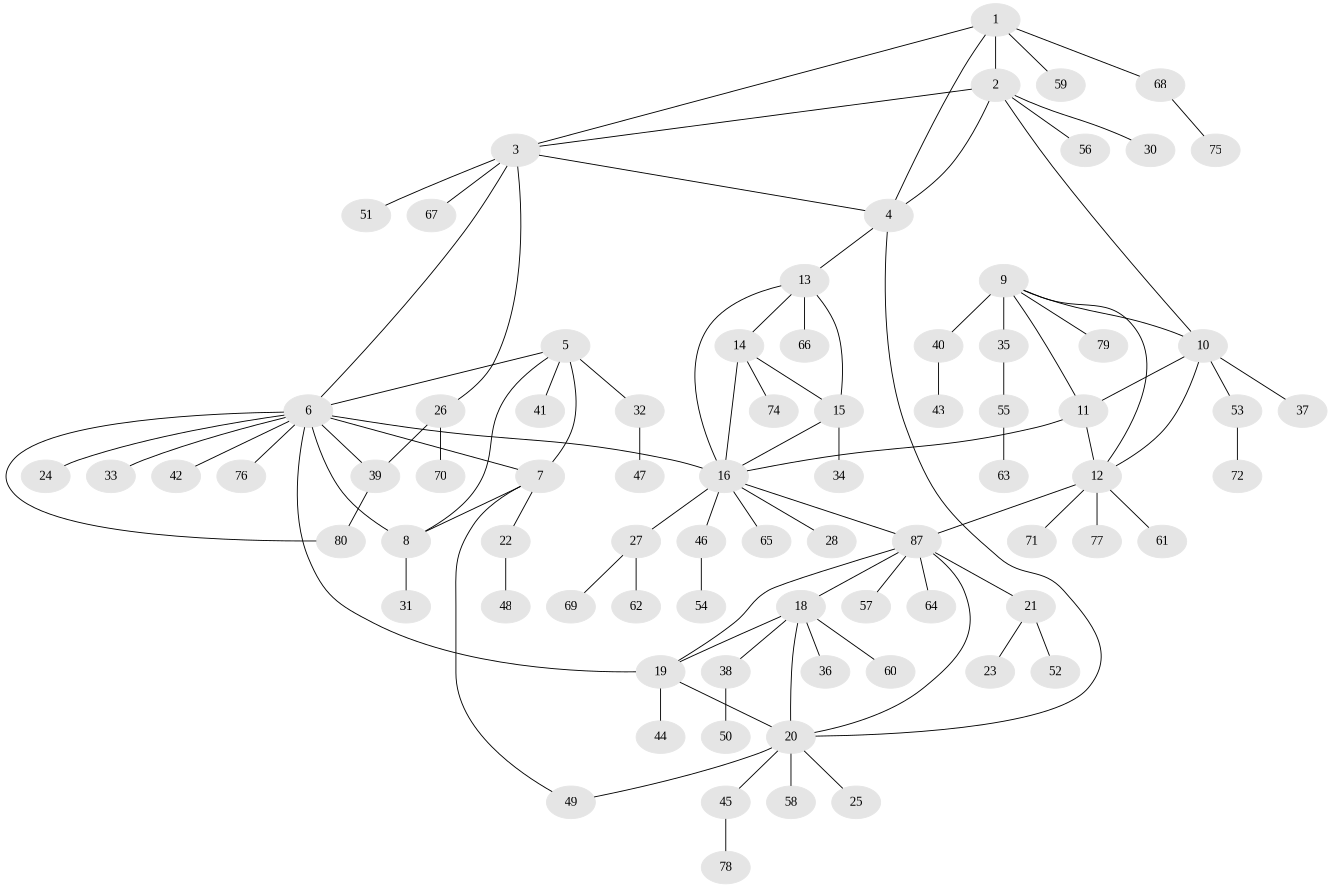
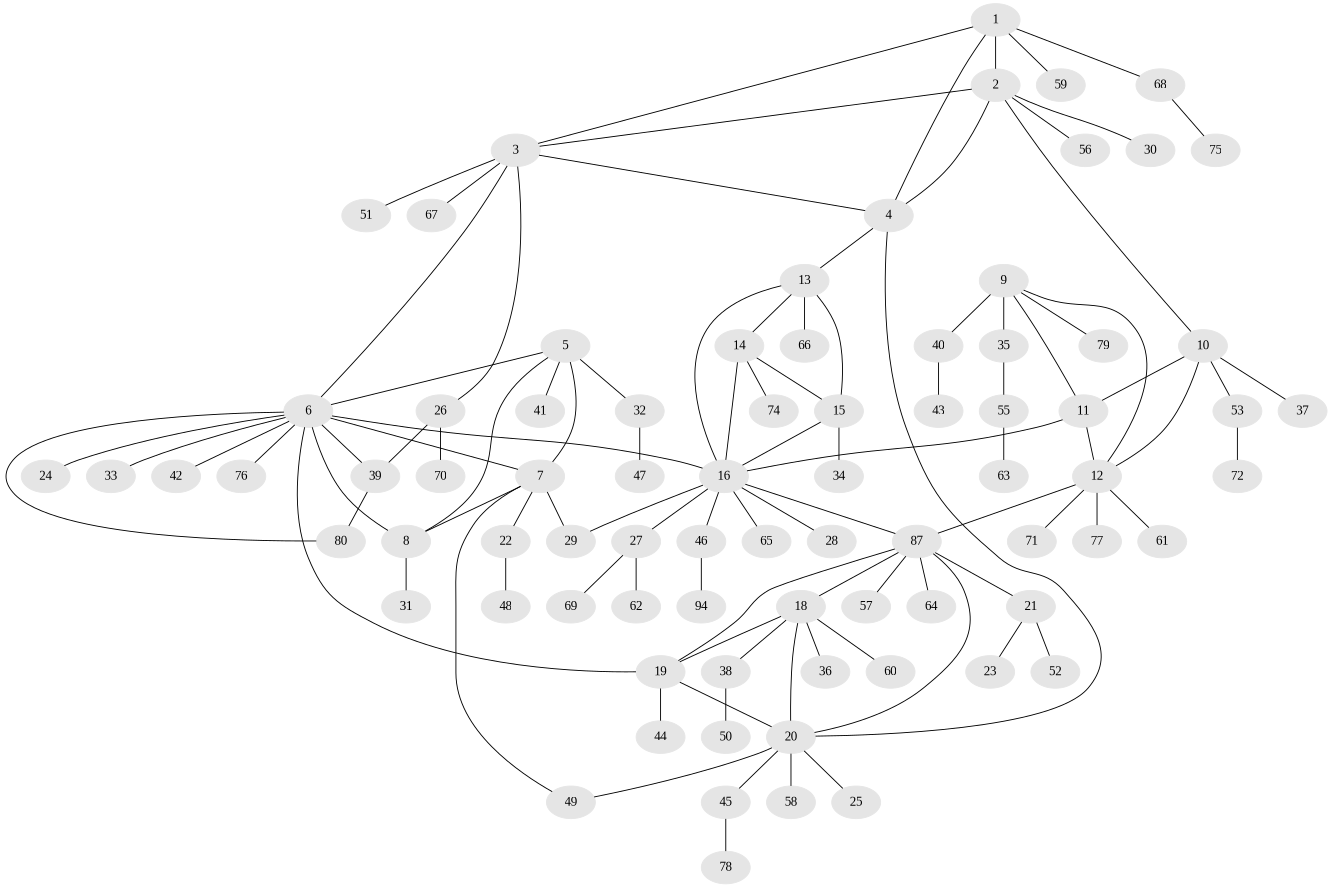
  graph {
    fontname="Liberation Serif"
    node [color=gray90 fontname="Liberation Serif" style=filled]
    edge [fontname="Liberation Serif"]
    1
    2
    3
    4
    59
    68
    10
    30
    56
    6
    26
    51
    67
    13
    20
    75
    11
    12
    37
    53
    7
    8
    16
    19
    24
    33
    39
    42
    76
    80
    70
    14
    15
    66
    25
    49
    45
    58
    5
    32
    41
    22
+   29
    31
    47
    n46 [label=87]
    27
    28
    46
    65
    44
    48
    9
    35
    40
    79
    61
    71
    77
    55
    43
    72
    18
    21
    57
    64
    74
    34
    62
    69
-   54
+   54 [label=94]
    36
    38
    60
    23
    52
    50
    78
    63
    1 -- 2
    1 -- 3
    1 -- 4
    1 -- 59
    1 -- 68
    2 -- 3
    2 -- 4
    2 -- 10
    2 -- 30
    2 -- 56
    3 -- 4
    3 -- 6
    3 -- 26
    3 -- 51
    3 -- 67
    4 -- 13
    4 -- 20
    68 -- 75
    10 -- 11
    10 -- 12
    10 -- 37
    10 -- 53
    6 -- 7
    6 -- 8
    6 -- 16
    6 -- 19
    6 -- 24
    6 -- 33
    6 -- 39
    6 -- 42
    6 -- 76
    6 -- 80
    26 -- 39
    26 -- 70
    13 -- 16
    13 -- 14
    13 -- 15
    13 -- 66
    20 -- 25
    20 -- 49
    20 -- 45
    20 -- 58
    11 -- 12
    11 -- 16
    12 -- n46
    12 -- 61
    12 -- 71
    12 -- 77
    53 -- 72
    7 -- 8
    7 -- 49
    7 -- 22
+   7 -- 29
    8 -- 31
+   16 -- 29
    16 -- n46
    16 -- 27
    16 -- 28
    16 -- 46
    16 -- 65
    19 -- 20
    19 -- 44
    39 -- 80
    14 -- 16
    14 -- 15
    14 -- 74
    15 -- 16
    15 -- 34
    45 -- 78
    5 -- 6
    5 -- 7
    5 -- 8
    5 -- 32
    5 -- 41
    32 -- 47
    22 -- 48
    n46 -- 20
    n46 -- 19
    n46 -- 18
    n46 -- 21
    n46 -- 57
    n46 -- 64
    27 -- 62
    27 -- 69
    46 -- 54
-   9 -- 10
    9 -- 11
    9 -- 12
    9 -- 35
    9 -- 40
    9 -- 79
    35 -- 55
    40 -- 43
    55 -- 63
    18 -- 20
    18 -- 19
    18 -- 36
    18 -- 38
    18 -- 60
    21 -- 23
    21 -- 52
    38 -- 50
  }
